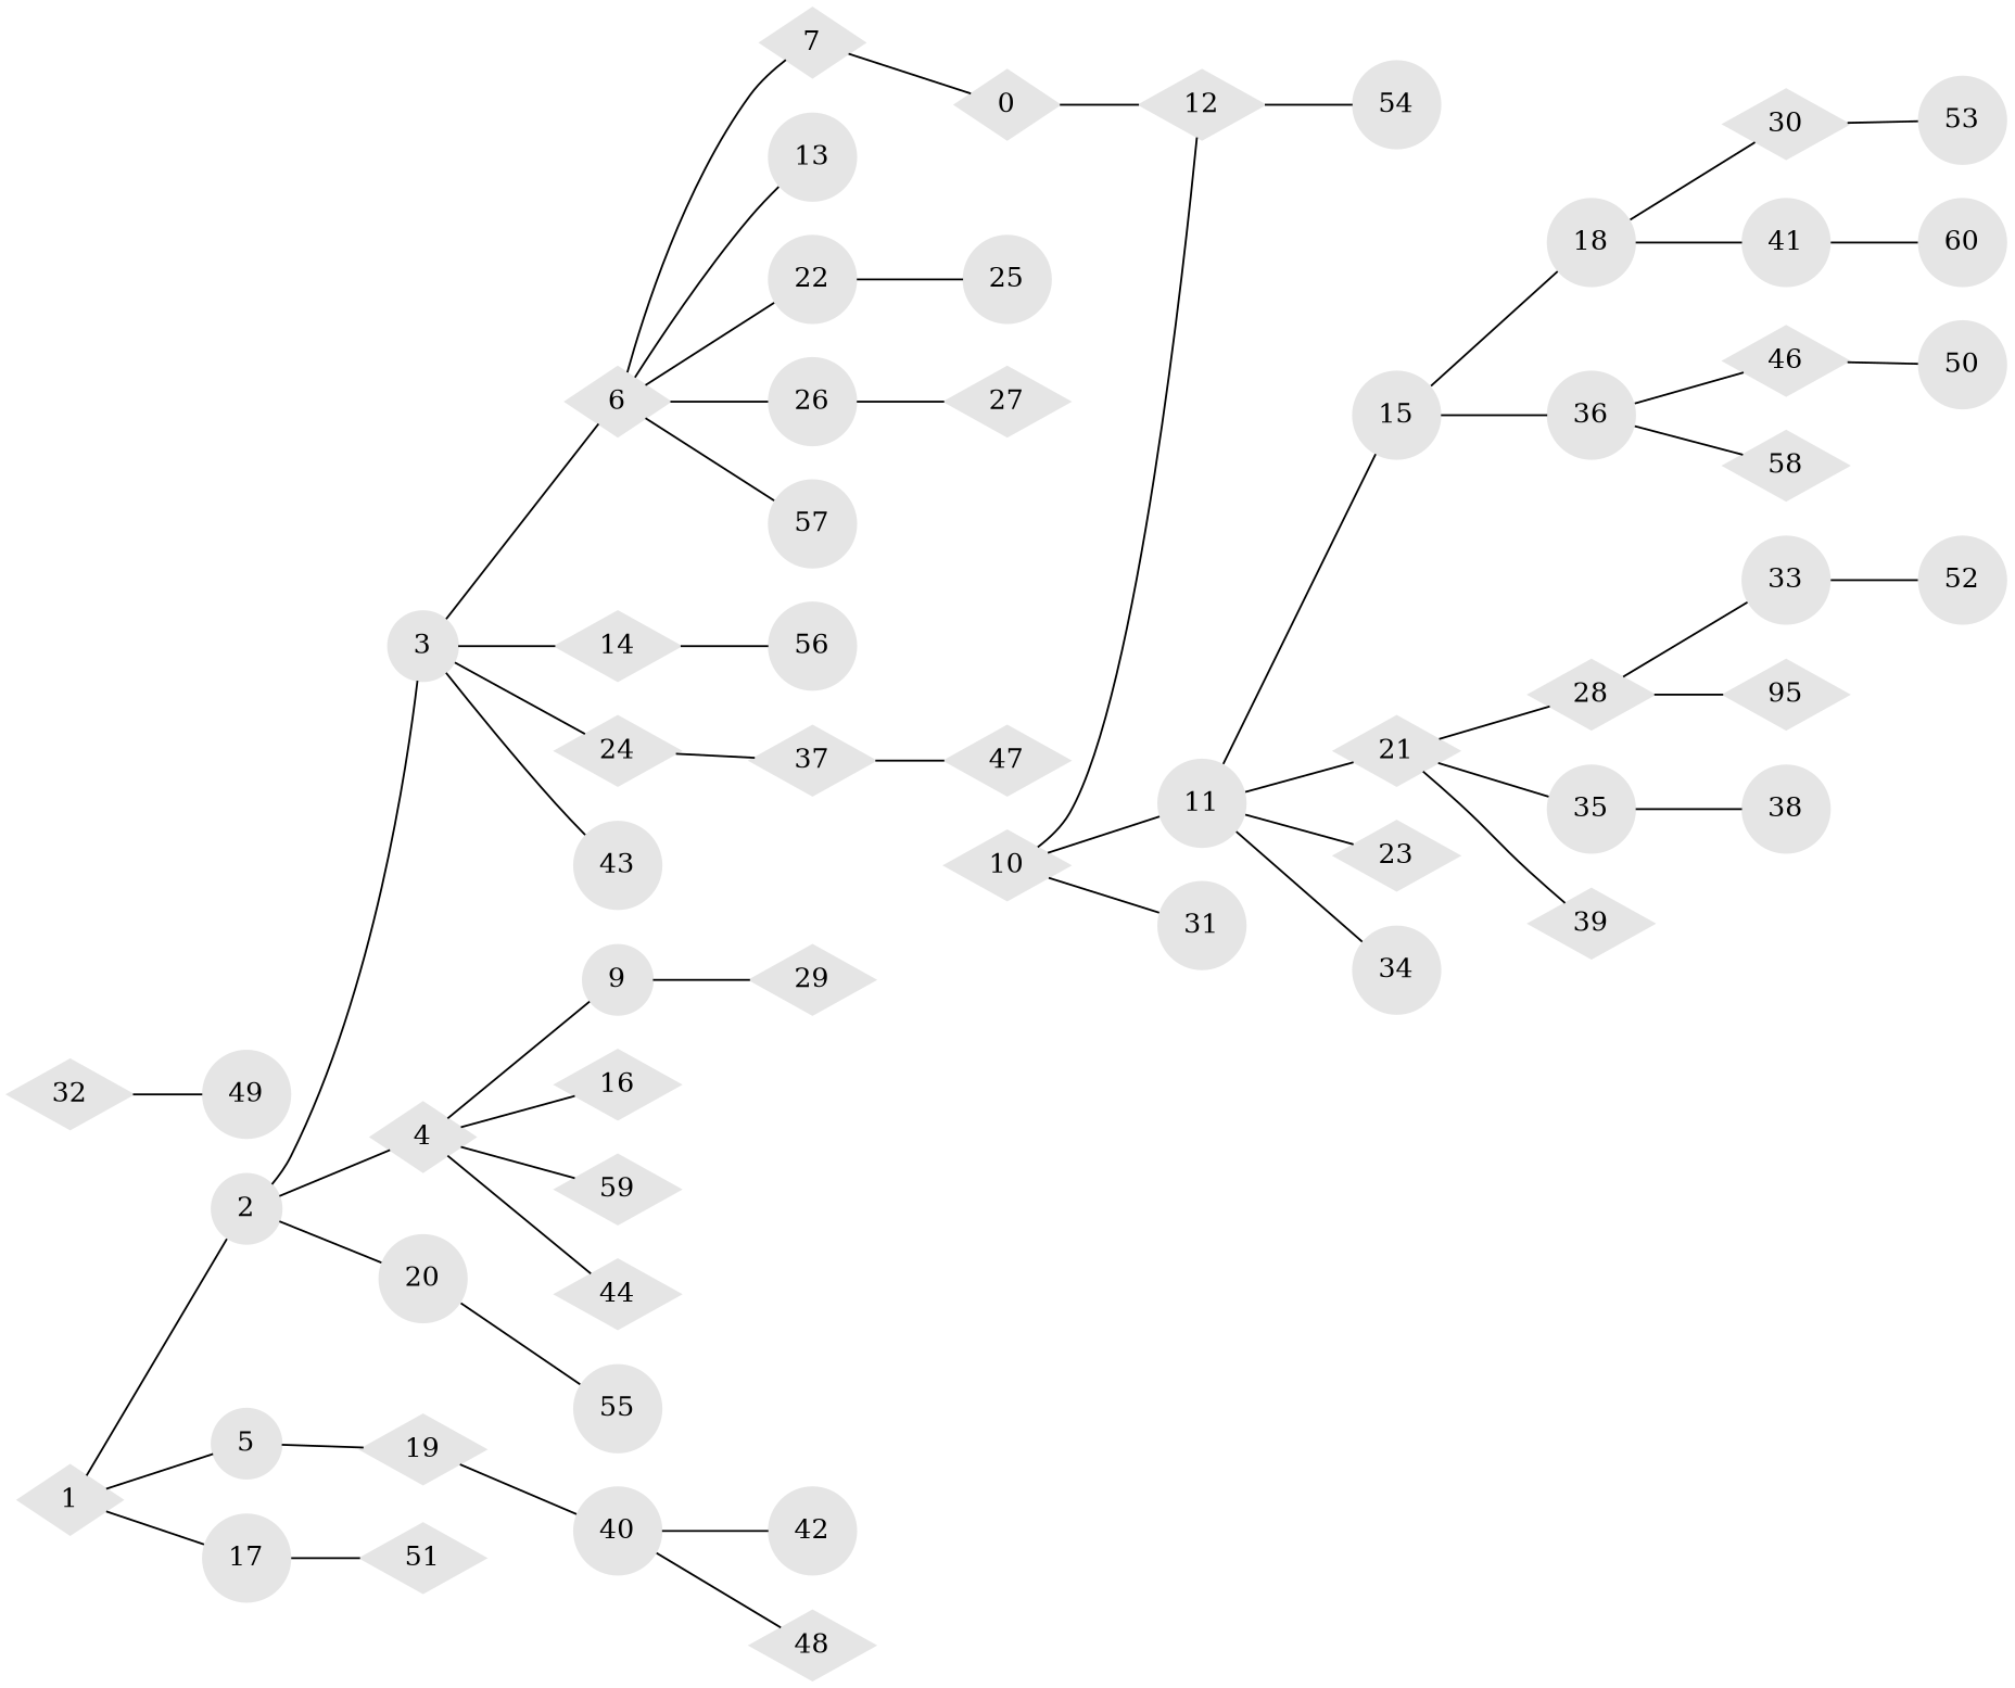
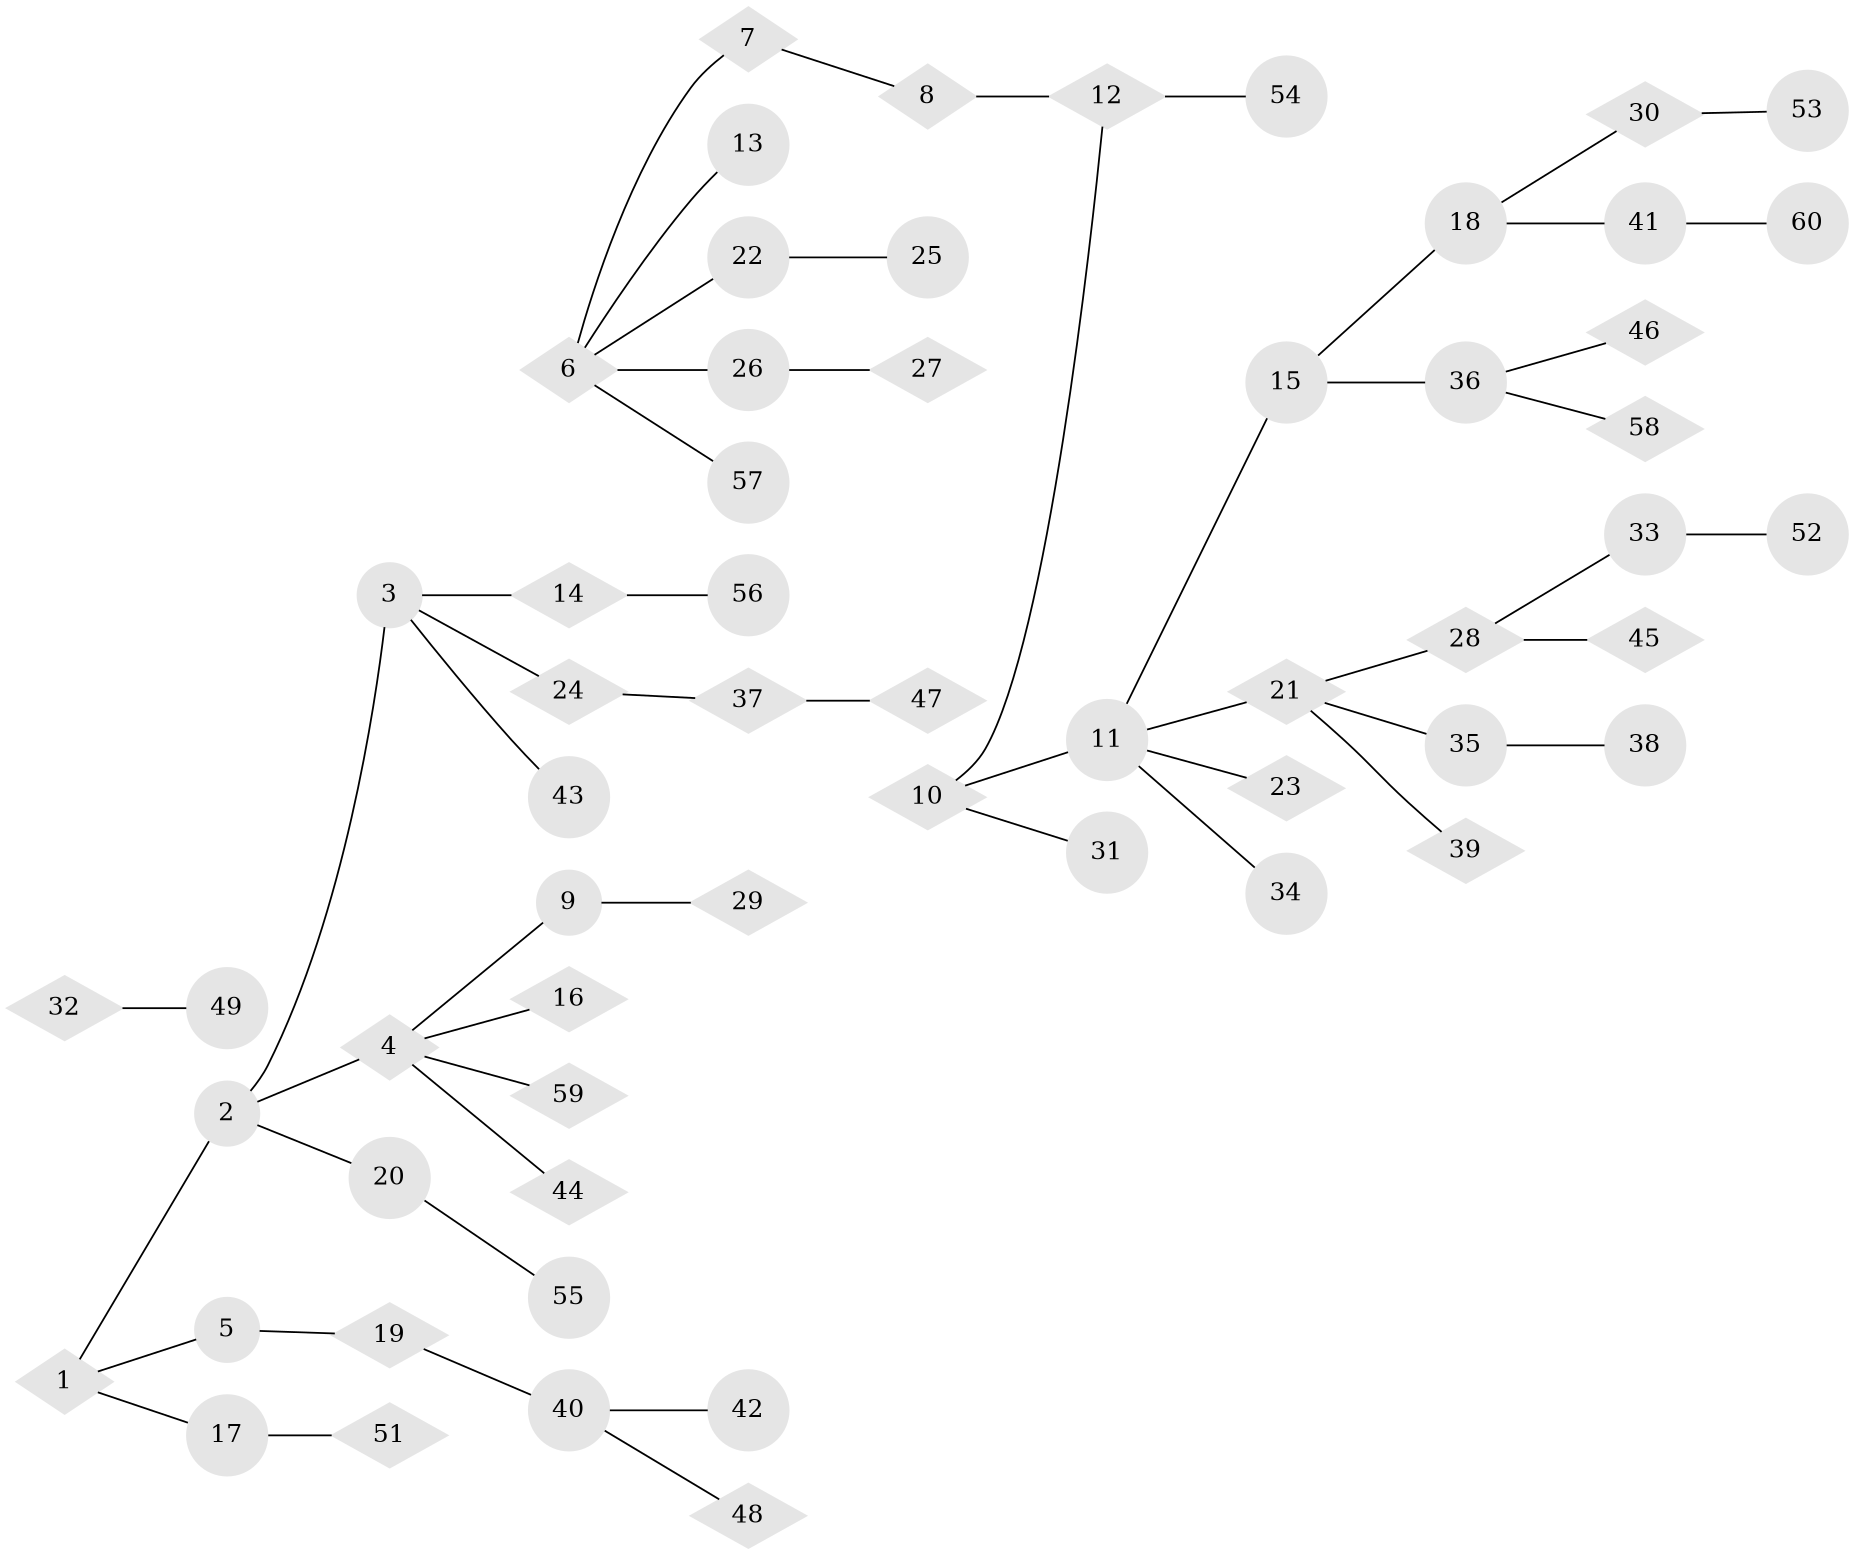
  graph {
    rankdir=LR
    node [color=gray90 shape=circle style=filled]
    edge [weight=1.0]
    1 [shape=diamond]
    2
    5
    17
    3
    4 [shape=diamond]
    20
    19 [shape=diamond]
    51 [shape=diamond]
    40
    6 [shape=diamond]
    14 [shape=diamond]
    24 [shape=diamond]
    43
    9
    16 [shape=diamond]
    59 [shape=diamond]
    44 [shape=diamond]
    55
    7 [shape=diamond]
    13
    22
    26
    57
    56
    37 [shape=diamond]
    29 [shape=diamond]
-   8 [shape=diamond label=0]
+   8 [shape=diamond]
    25
    27 [shape=diamond]
    12 [shape=diamond]
    10 [shape=diamond]
    11
    31
    15
    21 [shape=diamond]
    23 [shape=diamond]
    34
    54
    18
    36
    28 [shape=diamond]
    35
    39 [shape=diamond]
    30 [shape=diamond]
    41
    46 [shape=diamond]
    58 [shape=diamond]
    53
    60
    42
    48 [shape=diamond]
    33
-   45 [shape=diamond label=95]
+   45 [shape=diamond]
    38
    47 [shape=diamond]
    52
    32 [shape=diamond]
    49
-   50
    1 -- 2
    1 -- 5
    1 -- 17 [weight=2.0]
    2 -- 3
    2 -- 4
    2 -- 20
    5 -- 19
    17 -- 51
-   3 -- 6
    3 -- 14 [weight=3.0]
    3 -- 24
    3 -- 43
    4 -- 9 [weight=2.0]
    4 -- 16
    4 -- 59
    4 -- 44
    20 -- 55
    19 -- 40
    40 -- 42 [weight=4.0]
    40 -- 48
    6 -- 7
    6 -- 13
    6 -- 22
    6 -- 26 [weight=3.0]
    6 -- 57
    14 -- 56
    24 -- 37
    9 -- 29
    7 -- 8
    22 -- 25 [weight=2.0]
    26 -- 27
    37 -- 47 [weight=2.0]
    8 -- 12 [weight=2.0]
    12 -- 54
    10 -- 12
    10 -- 11
    10 -- 31
    11 -- 15
    11 -- 21
    11 -- 23
    11 -- 34
    15 -- 18
    15 -- 36
    21 -- 28
    21 -- 35
    21 -- 39
    18 -- 30
    18 -- 41
    36 -- 46
    36 -- 58
    28 -- 33
    28 -- 45
    35 -- 38 [weight=2.0]
    30 -- 53
    41 -- 60
-   46 -- 50
    33 -- 52 [weight=2.0]
    32 -- 49
  }
